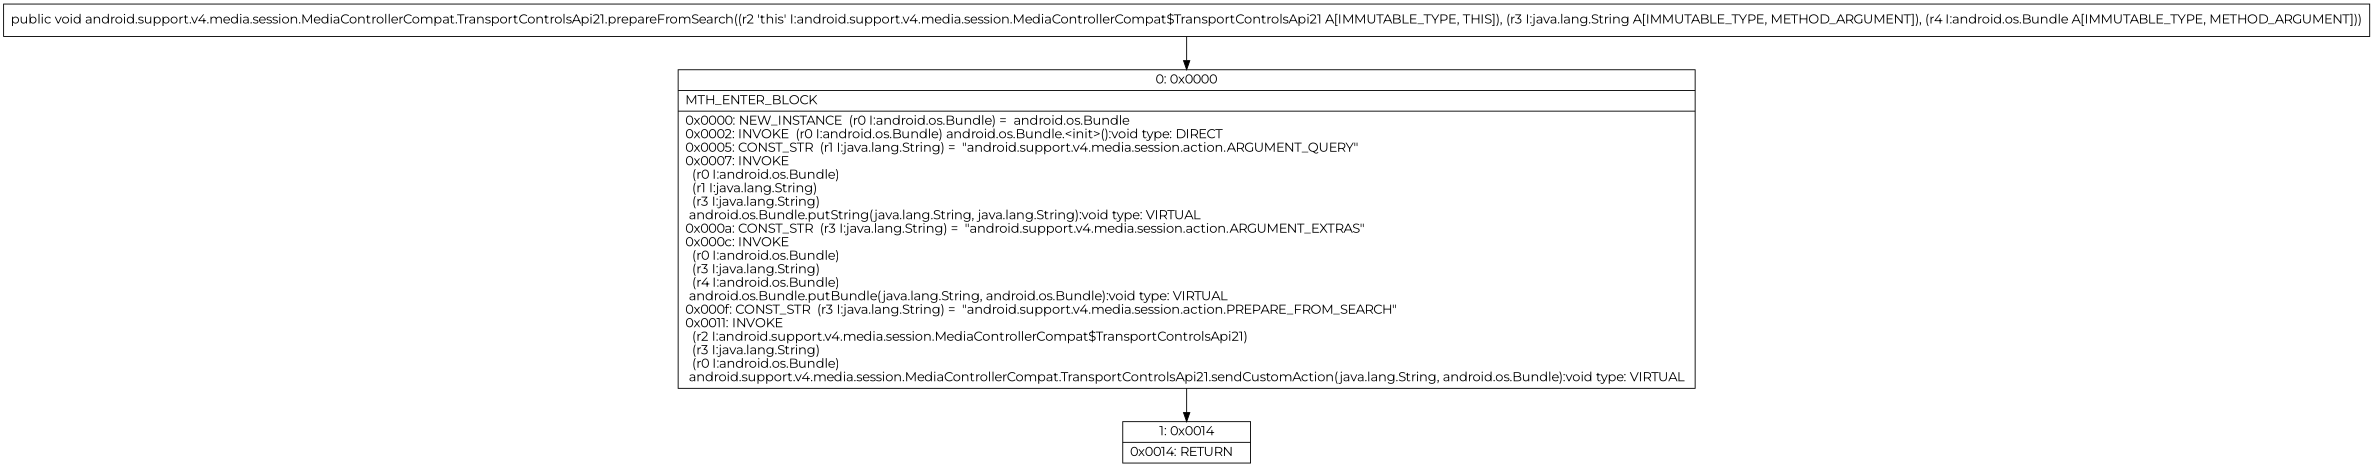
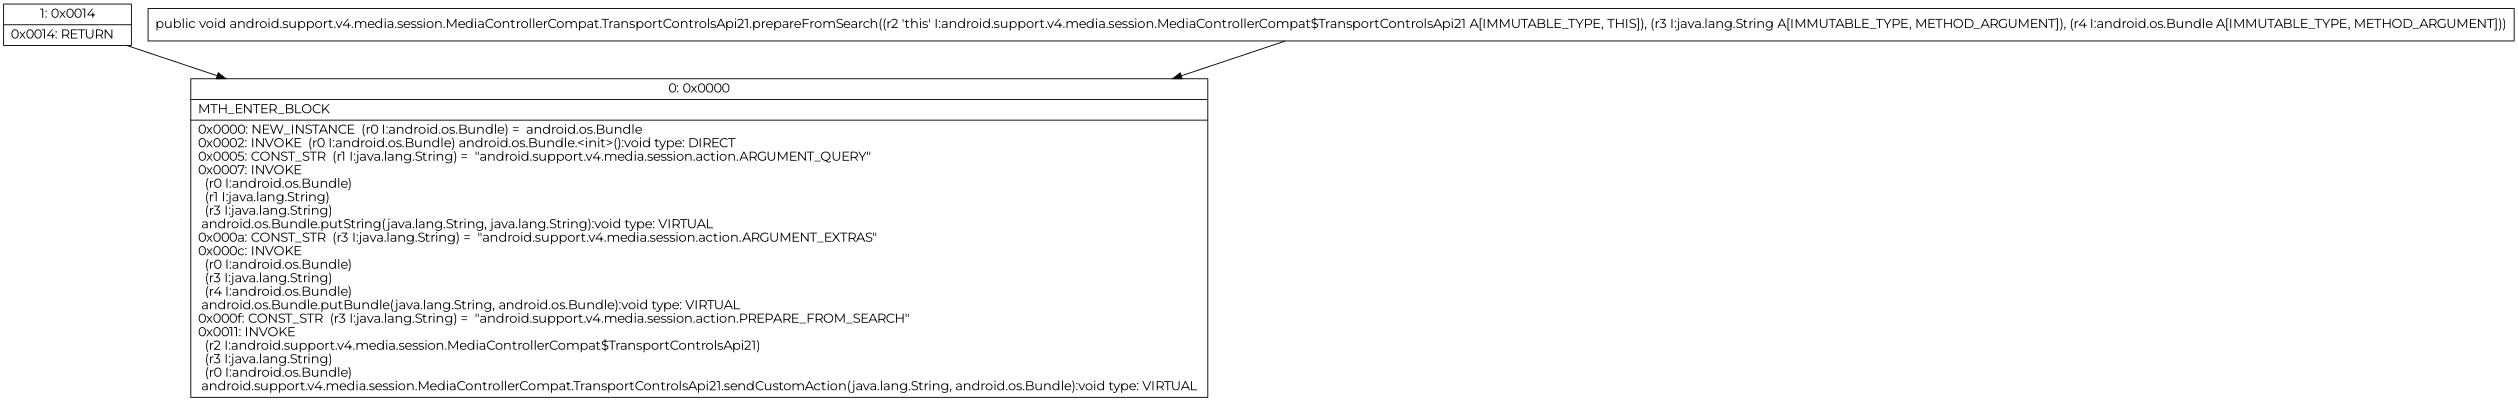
  digraph {
    fontname=Montserrat
    node [shape=record fontname=Montserrat]
    edge [fontname=Montserrat]
    n1 [label="{0\:\ 0x0000|MTH_ENTER_BLOCK\l|0x0000: NEW_INSTANCE  (r0 I:android.os.Bundle) =  android.os.Bundle \l0x0002: INVOKE  (r0 I:android.os.Bundle) android.os.Bundle.\<init\>():void type: DIRECT \l0x0005: CONST_STR  (r1 I:java.lang.String) =  \"android.support.v4.media.session.action.ARGUMENT_QUERY\" \l0x0007: INVOKE  \l  (r0 I:android.os.Bundle)\l  (r1 I:java.lang.String)\l  (r3 I:java.lang.String)\l android.os.Bundle.putString(java.lang.String, java.lang.String):void type: VIRTUAL \l0x000a: CONST_STR  (r3 I:java.lang.String) =  \"android.support.v4.media.session.action.ARGUMENT_EXTRAS\" \l0x000c: INVOKE  \l  (r0 I:android.os.Bundle)\l  (r3 I:java.lang.String)\l  (r4 I:android.os.Bundle)\l android.os.Bundle.putBundle(java.lang.String, android.os.Bundle):void type: VIRTUAL \l0x000f: CONST_STR  (r3 I:java.lang.String) =  \"android.support.v4.media.session.action.PREPARE_FROM_SEARCH\" \l0x0011: INVOKE  \l  (r2 I:android.support.v4.media.session.MediaControllerCompat$TransportControlsApi21)\l  (r3 I:java.lang.String)\l  (r0 I:android.os.Bundle)\l android.support.v4.media.session.MediaControllerCompat.TransportControlsApi21.sendCustomAction(java.lang.String, android.os.Bundle):void type: VIRTUAL \l}"]
    n2 [label="{1\:\ 0x0014|0x0014: RETURN   \l}"]
    n3 [label="{public void android.support.v4.media.session.MediaControllerCompat.TransportControlsApi21.prepareFromSearch((r2 'this' I:android.support.v4.media.session.MediaControllerCompat$TransportControlsApi21 A[IMMUTABLE_TYPE, THIS]), (r3 I:java.lang.String A[IMMUTABLE_TYPE, METHOD_ARGUMENT]), (r4 I:android.os.Bundle A[IMMUTABLE_TYPE, METHOD_ARGUMENT])) }"]
-   n1 -> n2
+   n2 -> n1
    n3 -> n1
  }
